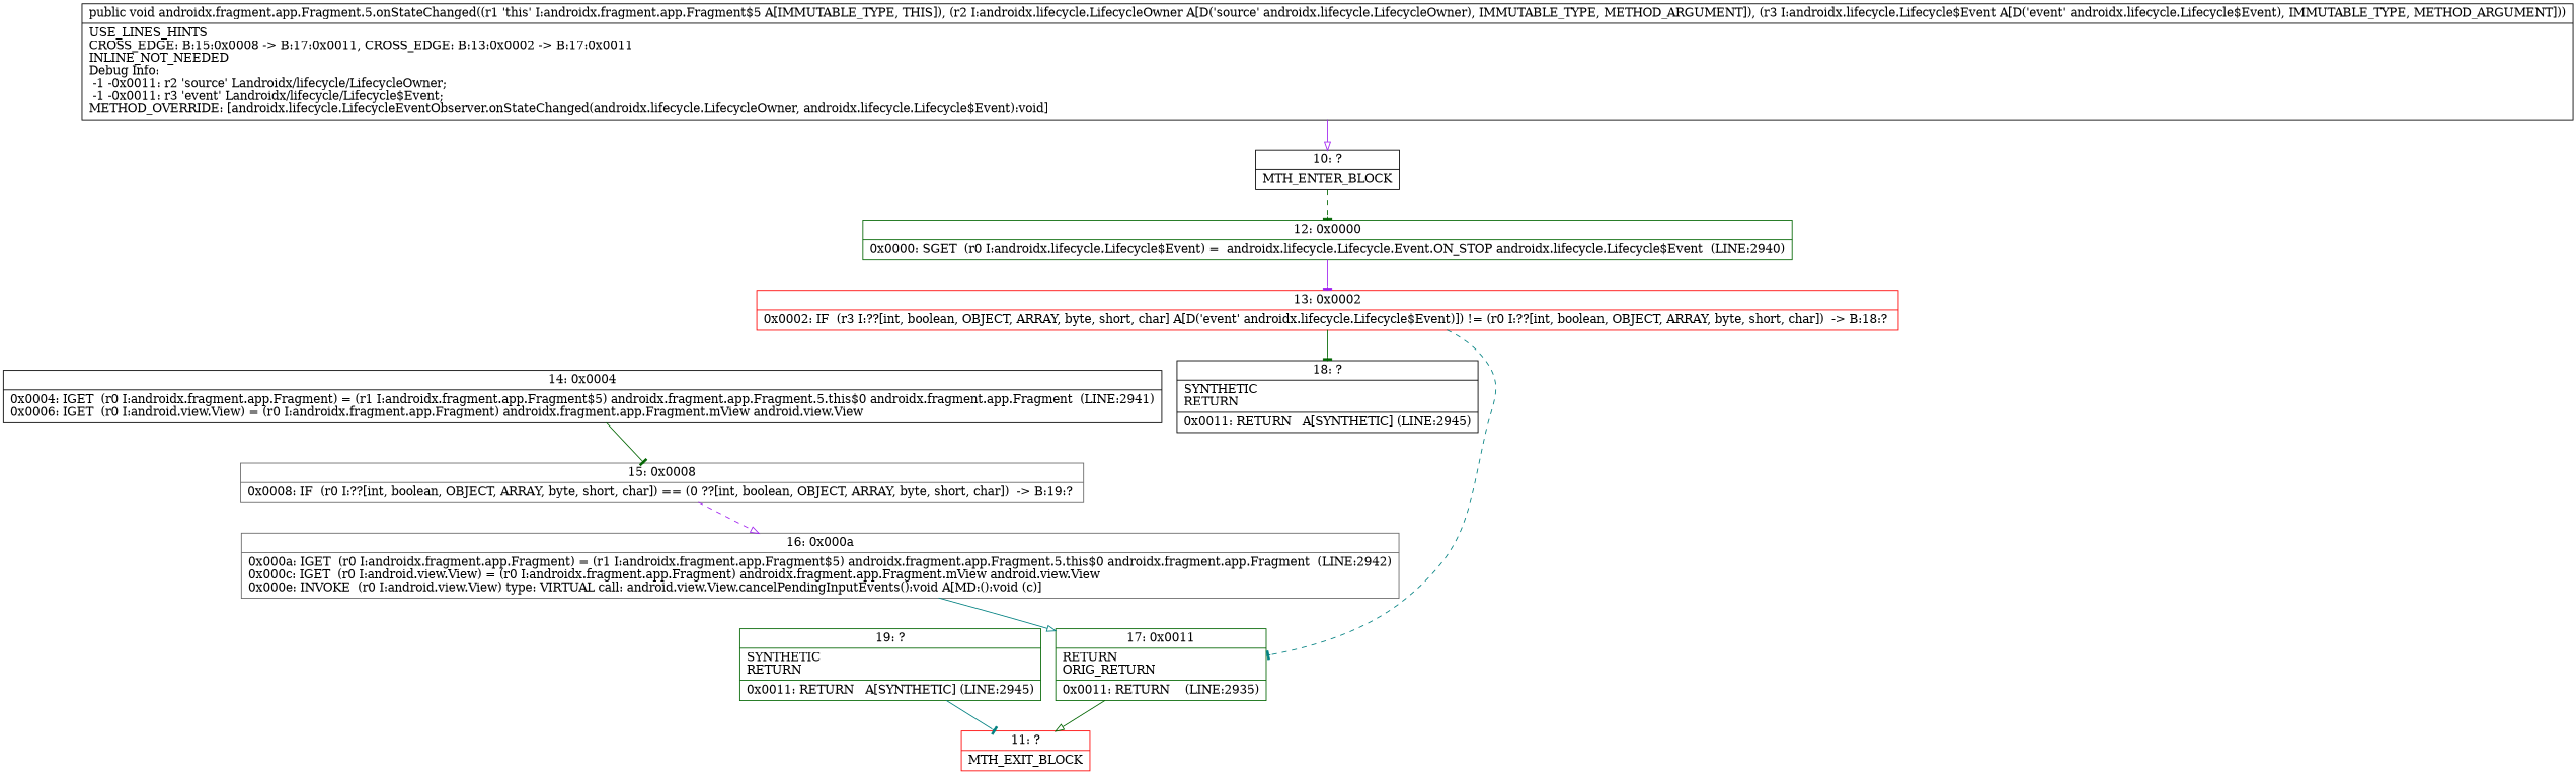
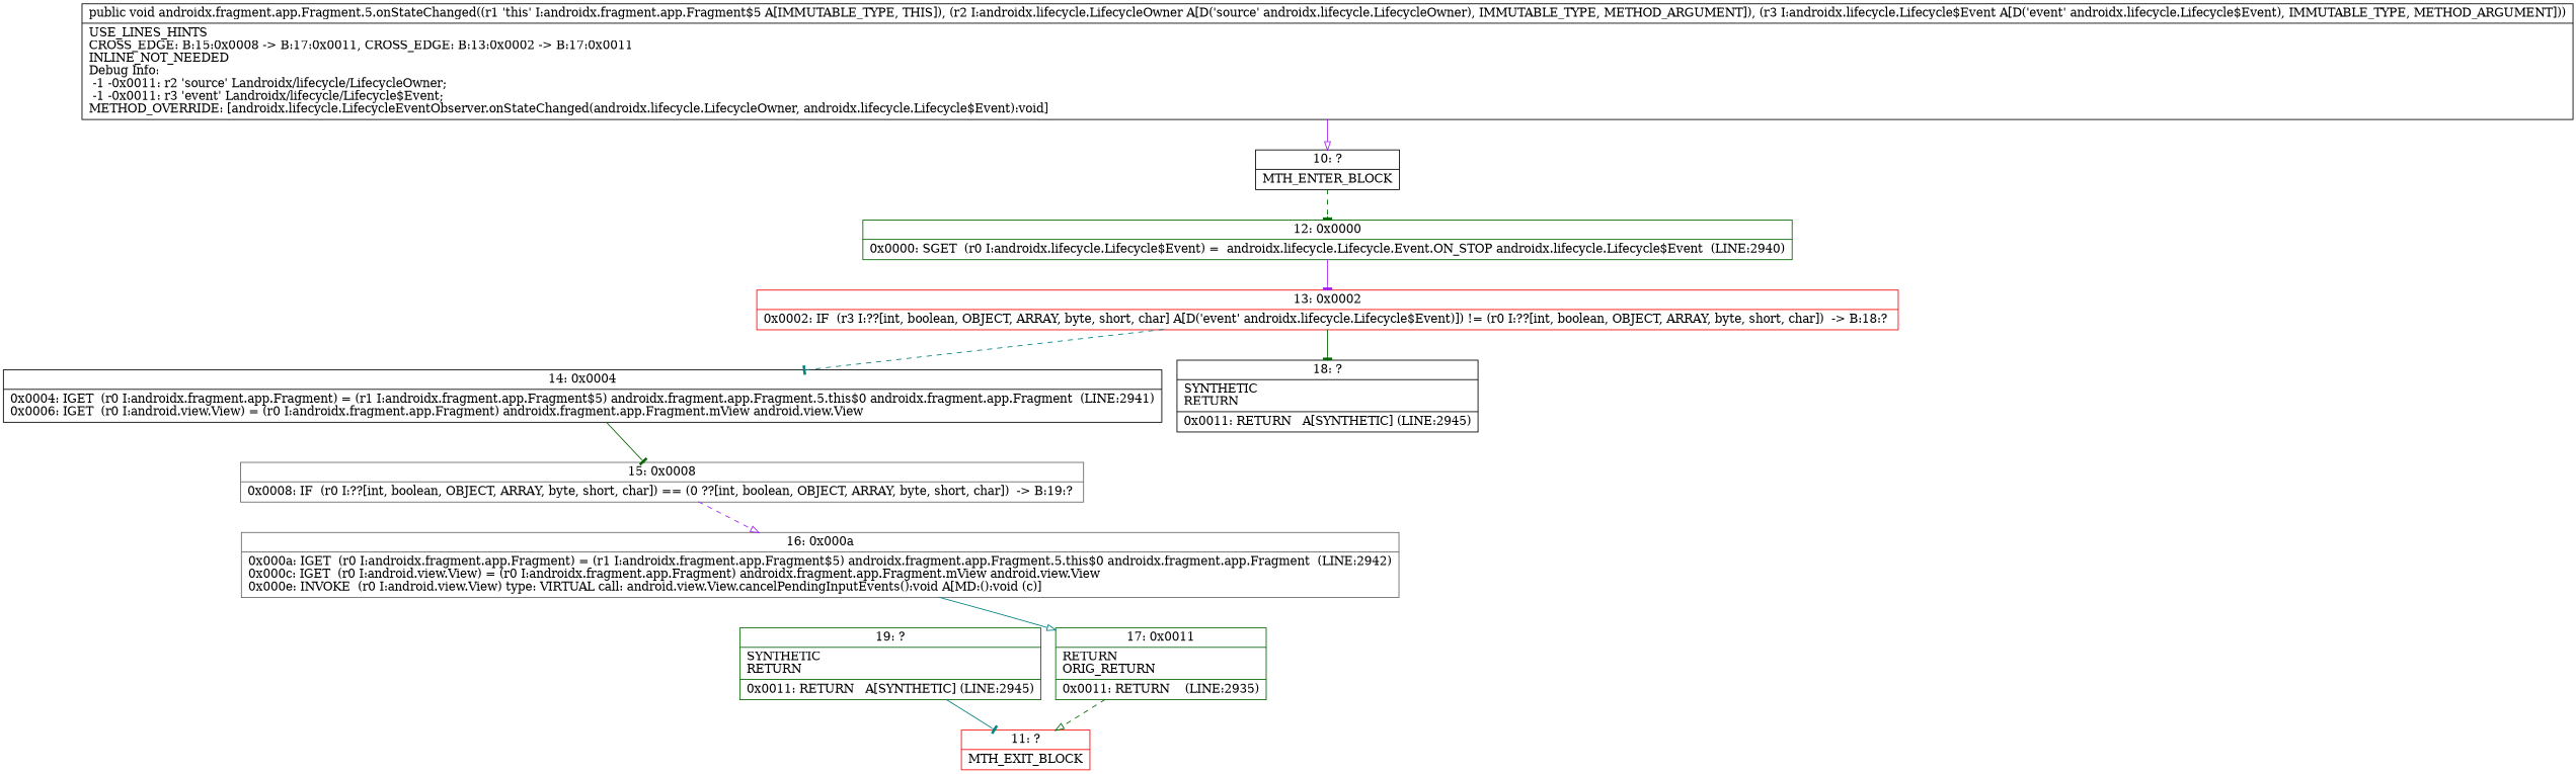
  digraph {
    fontname="DejaVu Serif"
    node [color=black fontname="DejaVu Serif" shape=record]
    edge [arrowhead=tee color=darkgreen fontname="DejaVu Serif"]
    n1 [label="{10\:\ ?|MTH_ENTER_BLOCK\l}"]
    n2 [color=darkgreen label="{12\:\ 0x0000|0x0000: SGET  (r0 I:androidx.lifecycle.Lifecycle$Event) =  androidx.lifecycle.Lifecycle.Event.ON_STOP androidx.lifecycle.Lifecycle$Event  (LINE:2940)\l}"]
    n3 [color=red label="{13\:\ 0x0002|0x0002: IF  (r3 I:??[int, boolean, OBJECT, ARRAY, byte, short, char] A[D('event' androidx.lifecycle.Lifecycle$Event)]) != (r0 I:??[int, boolean, OBJECT, ARRAY, byte, short, char])  \-\> B:18:? \l}"]
    n4 [label="{14\:\ 0x0004|0x0004: IGET  (r0 I:androidx.fragment.app.Fragment) = (r1 I:androidx.fragment.app.Fragment$5) androidx.fragment.app.Fragment.5.this$0 androidx.fragment.app.Fragment  (LINE:2941)\l0x0006: IGET  (r0 I:android.view.View) = (r0 I:androidx.fragment.app.Fragment) androidx.fragment.app.Fragment.mView android.view.View \l}"]
    n5 [label="{18\:\ ?|SYNTHETIC\lRETURN\l|0x0011: RETURN   A[SYNTHETIC] (LINE:2945)\l}"]
    n6 [color=gray40 label="{15\:\ 0x0008|0x0008: IF  (r0 I:??[int, boolean, OBJECT, ARRAY, byte, short, char]) == (0 ??[int, boolean, OBJECT, ARRAY, byte, short, char])  \-\> B:19:? \l}"]
    n7 [color=gray40 label="{16\:\ 0x000a|0x000a: IGET  (r0 I:androidx.fragment.app.Fragment) = (r1 I:androidx.fragment.app.Fragment$5) androidx.fragment.app.Fragment.5.this$0 androidx.fragment.app.Fragment  (LINE:2942)\l0x000c: IGET  (r0 I:android.view.View) = (r0 I:androidx.fragment.app.Fragment) androidx.fragment.app.Fragment.mView android.view.View \l0x000e: INVOKE  (r0 I:android.view.View) type: VIRTUAL call: android.view.View.cancelPendingInputEvents():void A[MD:():void (c)]\l}"]
    n8 [color=darkgreen label="{17\:\ 0x0011|RETURN\lORIG_RETURN\l|0x0011: RETURN    (LINE:2935)\l}"]
    n9 [color=darkgreen label="{19\:\ ?|SYNTHETIC\lRETURN\l|0x0011: RETURN   A[SYNTHETIC] (LINE:2945)\l}"]
    n10 [color=red label="{11\:\ ?|MTH_EXIT_BLOCK\l}"]
    n11 [label="{public void androidx.fragment.app.Fragment.5.onStateChanged((r1 'this' I:androidx.fragment.app.Fragment$5 A[IMMUTABLE_TYPE, THIS]), (r2 I:androidx.lifecycle.LifecycleOwner A[D('source' androidx.lifecycle.LifecycleOwner), IMMUTABLE_TYPE, METHOD_ARGUMENT]), (r3 I:androidx.lifecycle.Lifecycle$Event A[D('event' androidx.lifecycle.Lifecycle$Event), IMMUTABLE_TYPE, METHOD_ARGUMENT]))  | USE_LINES_HINTS\lCROSS_EDGE: B:15:0x0008 \-\> B:17:0x0011, CROSS_EDGE: B:13:0x0002 \-\> B:17:0x0011\lINLINE_NOT_NEEDED\lDebug Info:\l  \-1 \-0x0011: r2 'source' Landroidx\/lifecycle\/LifecycleOwner;\l  \-1 \-0x0011: r3 'event' Landroidx\/lifecycle\/Lifecycle$Event;\lMETHOD_OVERRIDE: [androidx.lifecycle.LifecycleEventObserver.onStateChanged(androidx.lifecycle.LifecycleOwner, androidx.lifecycle.Lifecycle$Event):void]\l}"]
    n1 -> n2 [style=dashed]
    n2 -> n3 [color=purple]
-   n3 -> n8 [color=teal style=dashed]
+   n3 -> n4 [color=teal style=dashed]
    n3 -> n5
    n4 -> n6
    n6 -> n7 [arrowhead=onormal color=purple style=dashed]
    n7 -> n8 [arrowhead=onormal color=teal]
-   n8 -> n10 [arrowhead=onormal]
+   n8 -> n10 [arrowhead=onormal style=dashed]
    n9 -> n10 [color=teal]
    n11 -> n1 [arrowhead=onormal color=purple]
  }
